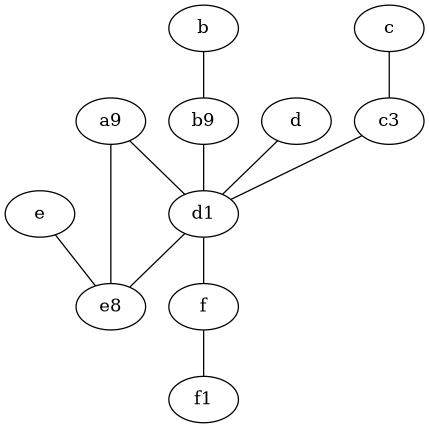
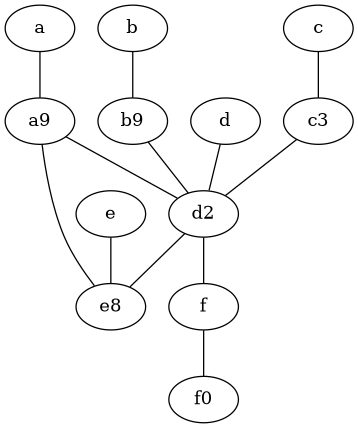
  graph {
    node [labelfontsize=50]
    n1 [label=e8]
    e
    n3 [label=c3]
    c
-   d1
+   d1 [label=d2]
    f
    n7 [label=a9]
-   f1
+   f1 [label=f0]
    n9 [label=b9]
    d
    b
+   a
    e -- n1
    n3 -- d1
    c -- n3
    d1 -- n1
    d1 -- f
    f -- f1
    n7 -- n1
    n7 -- d1
    n9 -- d1
    d -- d1
    b -- n9
+   a -- n7
  }
